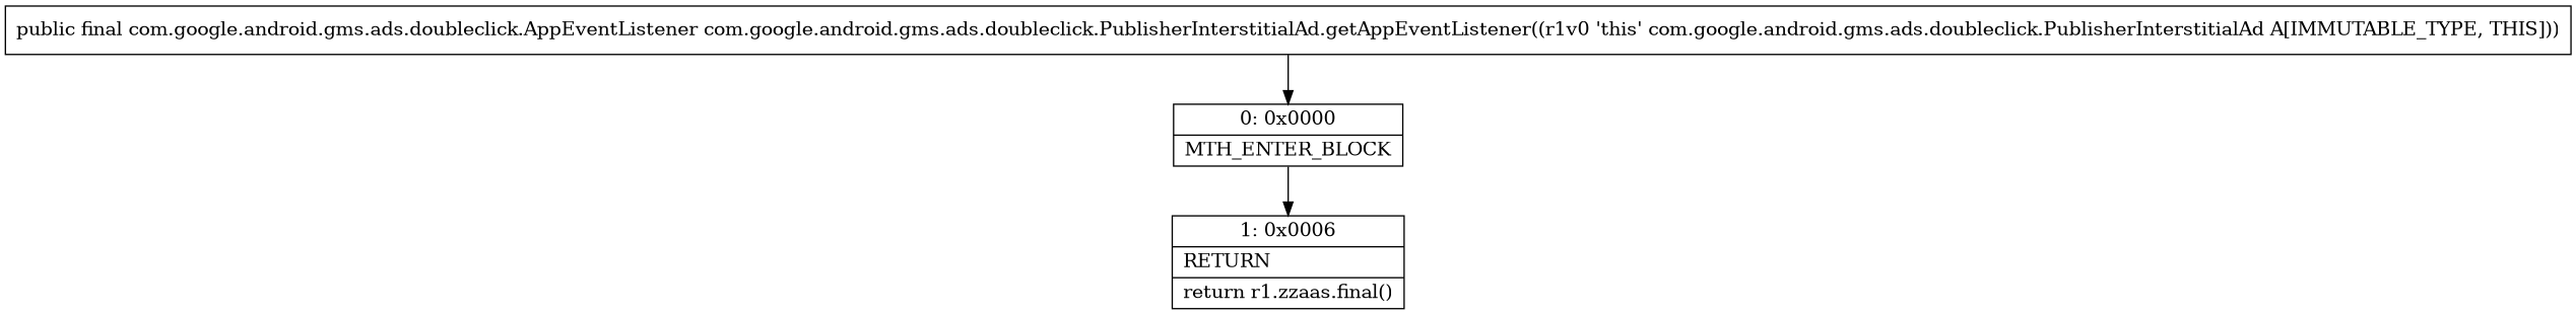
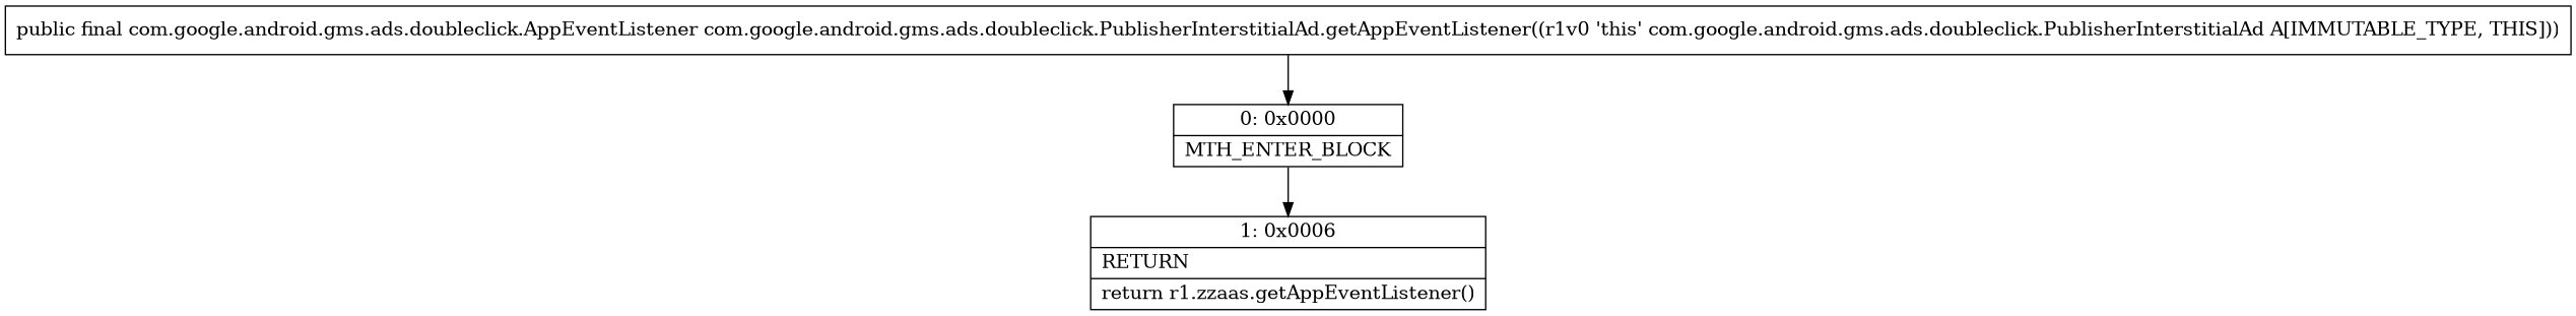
  digraph {
    node [shape=record]
    n1 [label="{0\:\ 0x0000|MTH_ENTER_BLOCK\l}"]
-   n2 [label="{1\:\ 0x0006|RETURN\l|return r1.zzaas.final()\l}"]
+   n2 [label="{1\:\ 0x0006|RETURN\l|return r1.zzaas.getAppEventListener()\l}"]
    n3 [label="{public final com.google.android.gms.ads.doubleclick.AppEventListener com.google.android.gms.ads.doubleclick.PublisherInterstitialAd.getAppEventListener((r1v0 'this' com.google.android.gms.ads.doubleclick.PublisherInterstitialAd A[IMMUTABLE_TYPE, THIS])) }"]
    n1 -> n2
    n3 -> n1
  }
